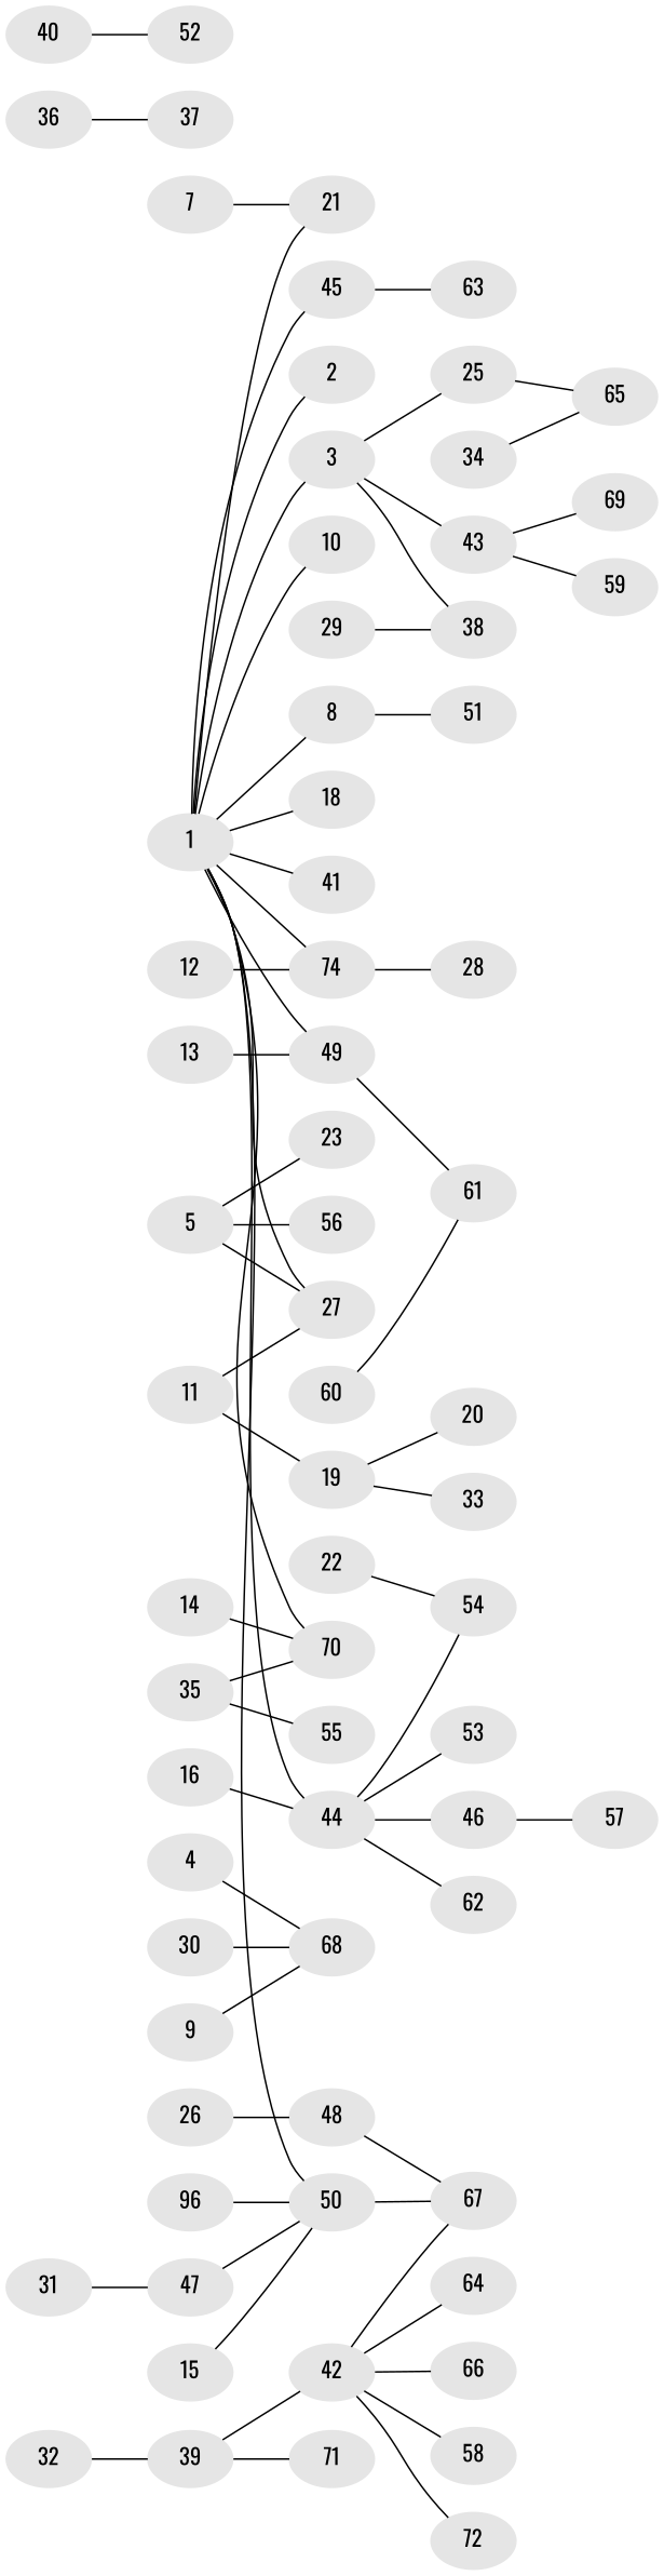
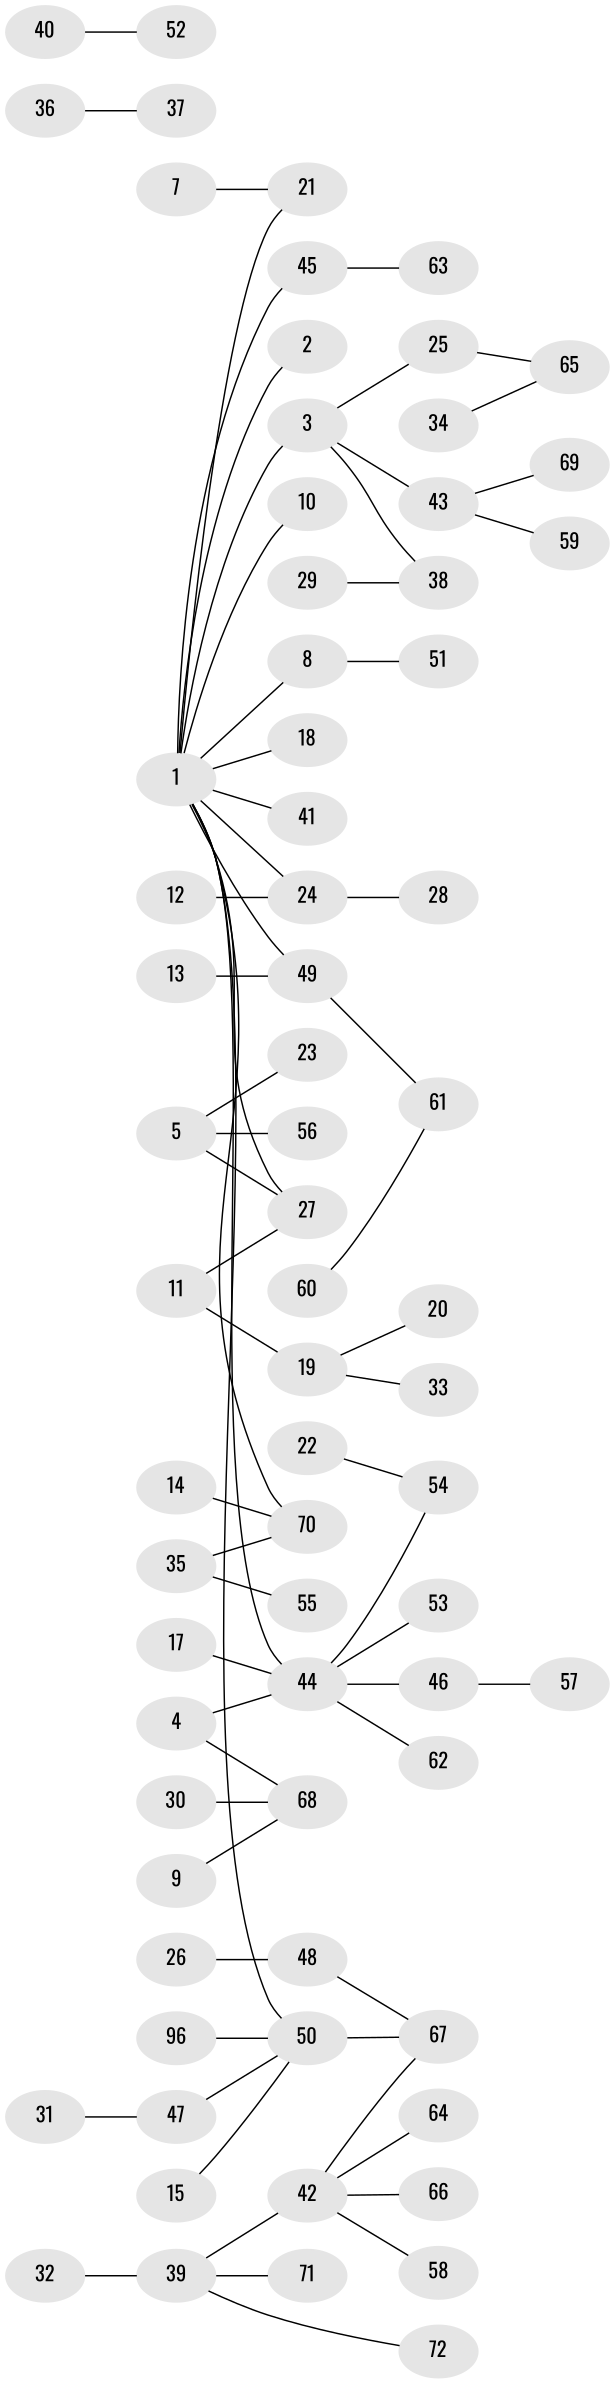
  graph {
    fontname=Oswald
    rankdir=LR
    node [color=gray90 fontname=Oswald style=filled]
    edge [fontname=Oswald weight=1.0]
    1
    2
    3
    8
    10
    18
    21
-   24 [label=74]
+   24
    27
    41
    44
    45
    49
    50
    70
    25
    38
    43
    51
    28
    54
    46
    53
    62
    63
    61
    67
    65
    59
    69
    4
    68
    5
    23
    56
    36
    37
    40
    52
    7
    9
    11
    19
    20
    33
    12
    13
    14
    15
    n50 [label=96]
-   17 [label=16]
+   17
    22
    26
    48
    29
    30
    31
    47
    32
    39
    42
    71
    34
    35
    55
    58
    64
    66
    72
    57
    60
    1 -- 2
    1 -- 3
    1 -- 8
    1 -- 10
    1 -- 18
    1 -- 21
    1 -- 24
    1 -- 27
    1 -- 41
    1 -- 44
    1 -- 45
    1 -- 49
    1 -- 50
    1 -- 70
    3 -- 25
    3 -- 38
    3 -- 43
    8 -- 51
    24 -- 28
    44 -- 54
    44 -- 46
    44 -- 53
    44 -- 62
    45 -- 63
    49 -- 61
    50 -- 67
    25 -- 65
    43 -- 59
    43 -- 69
    46 -- 57
+   4 -- 44
    4 -- 68
    5 -- 27
    5 -- 23
    5 -- 56
    36 -- 37
    40 -- 52
    7 -- 21
    9 -- 68
    11 -- 27
    11 -- 19
    19 -- 20
    19 -- 33
    12 -- 24
    13 -- 49
    14 -- 70
    15 -- 50
    n50 -- 50
    17 -- 44
    22 -- 54
    26 -- 48
    48 -- 67
    29 -- 38
    30 -- 68
    31 -- 47
    47 -- 50
    32 -- 39
    39 -- 42
    39 -- 71
    42 -- 67
    42 -- 58
    42 -- 64
    42 -- 66
-   42 -- 72
+   39 -- 72
    34 -- 65
    35 -- 70
    35 -- 55
    60 -- 61
  }
